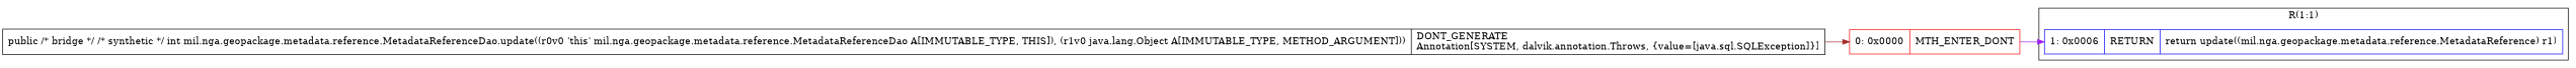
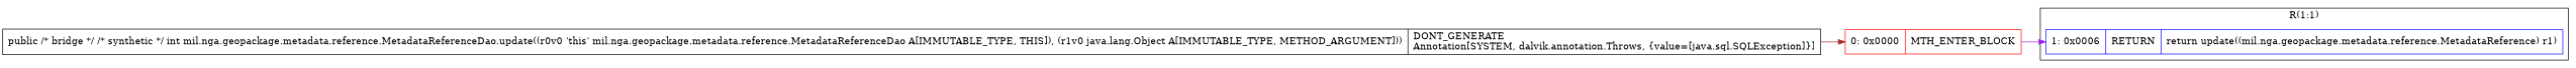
  digraph {
    rankdir=LR
    node [shape=record]
    n1 [color=blue label="{1\:\ 0x0006|RETURN\l|return update((mil.nga.geopackage.metadata.reference.MetadataReference) r1)\l}"]
-   n2 [color=red label="{0\:\ 0x0000|MTH_ENTER_DONT\l}"]
+   n2 [color=red label="{0\:\ 0x0000|MTH_ENTER_BLOCK\l}"]
    n3 [label="{public \/* bridge *\/ \/* synthetic *\/ int mil.nga.geopackage.metadata.reference.MetadataReferenceDao.update((r0v0 'this' mil.nga.geopackage.metadata.reference.MetadataReferenceDao A[IMMUTABLE_TYPE, THIS]), (r1v0 java.lang.Object A[IMMUTABLE_TYPE, METHOD_ARGUMENT]))  | DONT_GENERATE\lAnnotation[SYSTEM, dalvik.annotation.Throws, \{value=[java.sql.SQLException]\}]\l}"]
    subgraph cluster_1 {
      label="R(1:1)"
      n1
    }
    n2 -> n1 [color=purple]
    n3 -> n2 [color=brown]
  }
